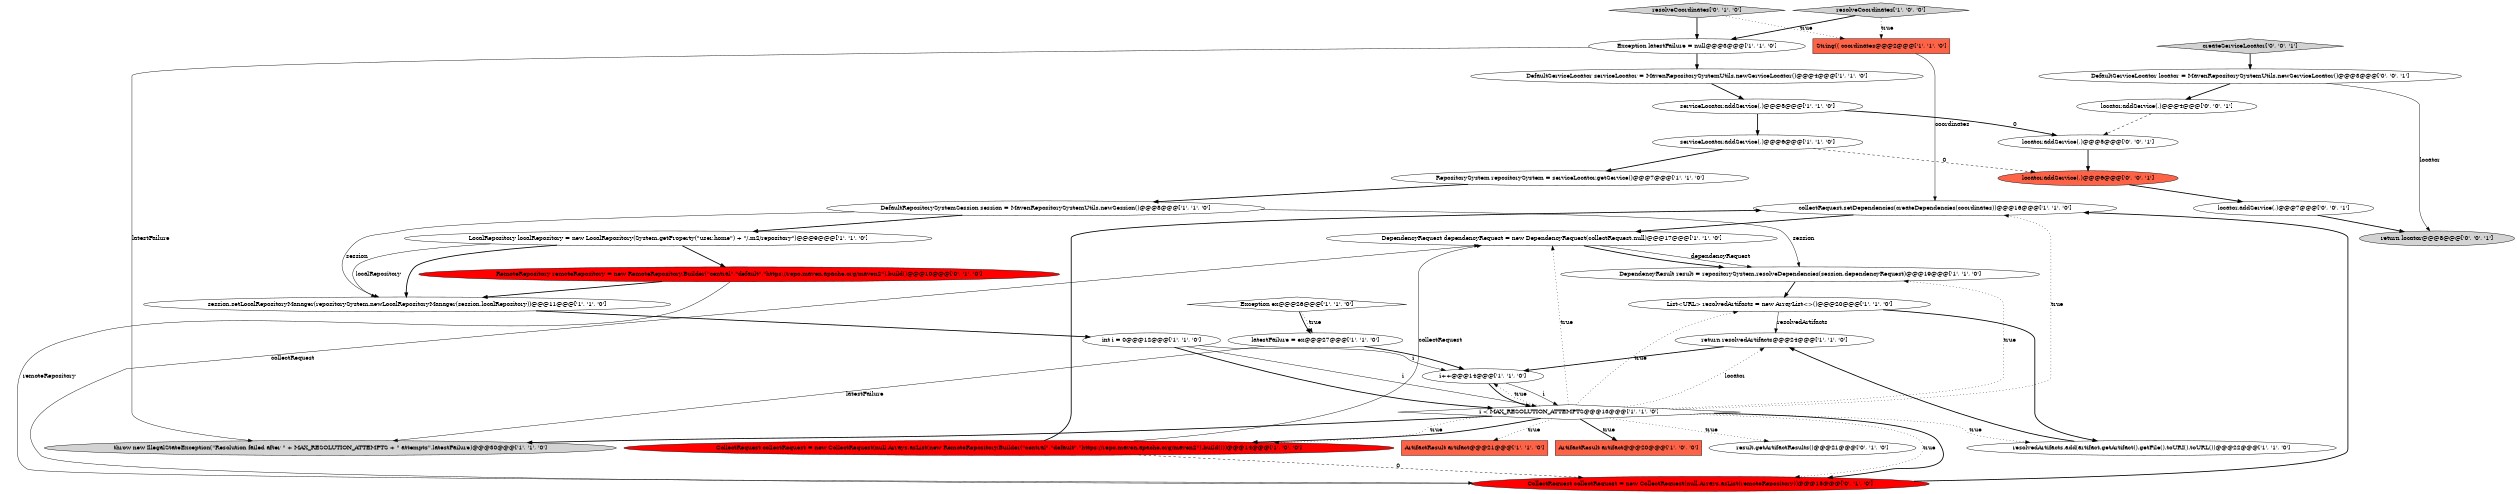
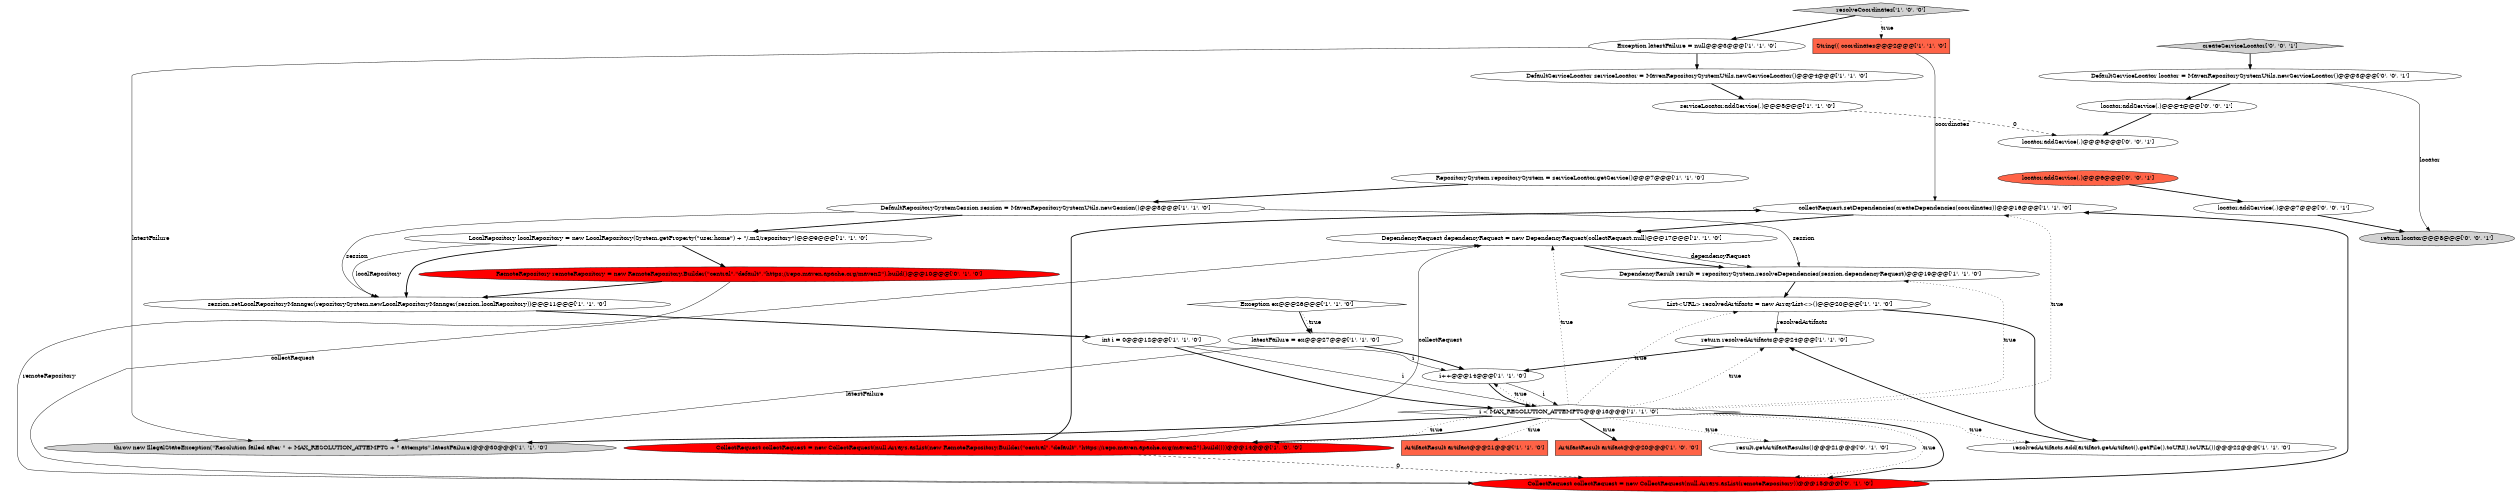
  digraph {
    node [fillcolor=white shape=ellipse style=filled]
    edge [style=bold]
    n1 [label="collectRequest.setDependencies(createDependencies(coordinates))@@@16@@@['1', '1', '0']"]
    n2 [label="DependencyRequest dependencyRequest = new DependencyRequest(collectRequest,null)@@@17@@@['1', '1', '0']"]
    n3 [label="DependencyResult result = repositorySystem.resolveDependencies(session,dependencyRequest)@@@19@@@['1', '1', '0']"]
    n4 [label="result.getArtifactResults()@@@21@@@['0', '1', '0']"]
    n5 [label="locator.addService(,)@@@4@@@['0', '0', '1']"]
    n6 [label="locator.addService(,)@@@5@@@['0', '0', '1']"]
    n7 [fillcolor=tomato label="locator.addService(,)@@@6@@@['0', '0', '1']"]
    n8 [label="Exception latestFailure = null@@@3@@@['1', '1', '0']"]
    n9 [fillcolor=lightgray label="throw new IllegalStateException(\"Resolution failed after \" + MAX_RESOLUTION_ATTEMPTS + \" attempts\",latestFailure)@@@30@@@['1', '1', '0']"]
    n10 [label="DefaultServiceLocator serviceLocator = MavenRepositorySystemUtils.newServiceLocator()@@@4@@@['1', '1', '0']"]
    n11 [label="serviceLocator.addService(,)@@@5@@@['1', '1', '0']"]
    n12 [label="Exception ex@@@26@@@['1', '1', '0']" shape=diamond]
    n13 [label="latestFailure = ex@@@27@@@['1', '1', '0']"]
    n14 [label="i++@@@14@@@['1', '1', '0']"]
    n15 [fillcolor=red label="CollectRequest collectRequest = new CollectRequest(null,Arrays.asList(remoteRepository))@@@15@@@['0', '1', '0']"]
    n16 [label="session.setLocalRepositoryManager(repositorySystem.newLocalRepositoryManager(session,localRepository))@@@11@@@['1', '1', '0']"]
    n17 [label="int i = 0@@@12@@@['1', '1', '0']"]
    n18 [label="i < MAX_RESOLUTION_ATTEMPTS@@@13@@@['1', '1', '0']" shape=diamond]
-   n19 [fillcolor=lightgray label="resolveCoordinates['0', '1', '0']" shape=diamond]
    n20 [fillcolor=tomato label="String(( coordinates@@@2@@@['1', '1', '0']" shape=box]
    n21 [fillcolor=tomato label="ArtifactResult artifact@@@21@@@['1', '1', '0']" shape=box]
    n22 [fillcolor=lightgray label="return locator@@@8@@@['0', '0', '1']"]
    n23 [fillcolor=red label="CollectRequest collectRequest = new CollectRequest(null,Arrays.asList(new RemoteRepository.Builder(\"central\",\"default\",\"https://repo.maven.apache.org/maven2\").build()))@@@14@@@['1', '0', '0']"]
    n24 [label="return resolvedArtifacts@@@24@@@['1', '1', '0']"]
-   n25 [label="serviceLocator.addService(,)@@@6@@@['1', '1', '0']"]
    n26 [label="List<URL> resolvedArtifacts = new ArrayList<>()@@@20@@@['1', '1', '0']"]
    n27 [fillcolor=tomato label="ArtifactResult artifact@@@20@@@['1', '0', '0']" shape=box]
    n28 [label="resolvedArtifacts.add(artifact.getArtifact().getFile().toURI().toURL())@@@22@@@['1', '1', '0']"]
    n29 [fillcolor=lightgray label="createServiceLocator['0', '0', '1']" shape=diamond]
    n30 [label="DefaultServiceLocator locator = MavenRepositorySystemUtils.newServiceLocator()@@@3@@@['0', '0', '1']"]
    n31 [fillcolor=lightgray label="resolveCoordinates['1', '0', '0']" shape=diamond]
    n32 [label="RepositorySystem repositorySystem = serviceLocator.getService()@@@7@@@['1', '1', '0']"]
    n33 [label="DefaultRepositorySystemSession session = MavenRepositorySystemUtils.newSession()@@@8@@@['1', '1', '0']"]
    n34 [label="LocalRepository localRepository = new LocalRepository(System.getProperty(\"user.home\") + \"/.m2/repository\")@@@9@@@['1', '1', '0']"]
    n35 [label="locator.addService(,)@@@7@@@['0', '0', '1']"]
    n36 [fillcolor=red label="RemoteRepository remoteRepository = new RemoteRepository.Builder(\"central\",\"default\",\"https://repo.maven.apache.org/maven2\").build()@@@10@@@['0', '1', '0']"]
    n1 -> n2
    n2 -> n3 [label=dependencyRequest style=solid]
    n2 -> n3
    n3 -> n26
-   n5 -> n6 [style=dashed]
-   n6 -> n7
+   n5 -> n6
    n7 -> n35
    n8 -> n9 [label=latestFailure style=solid]
    n8 -> n10
    n10 -> n11
-   n11 -> n6 [label=0]
-   n11 -> n25
+   n11 -> n6 [label=0 style=dashed]
    n12 -> n13
    n12 -> n13 [label=true style=dotted]
    n13 -> n9 [label=latestFailure style=solid]
    n13 -> n14
    n14 -> n18 [label=i style=solid]
    n14 -> n18
    n15 -> n1
    n15 -> n2 [label=collectRequest style=solid]
    n16 -> n17
    n17 -> n14 [label=i style=solid]
    n17 -> n18
    n17 -> n18 [label=i style=solid]
    n18 -> n1 [label=true style=dotted]
    n18 -> n2 [label=true style=dotted]
    n18 -> n3 [label=true style=dotted]
    n18 -> n4 [label=true style=dotted]
    n18 -> n9
    n18 -> n14 [label=true style=dotted]
    n18 -> n15 [label=true style=dotted]
    n18 -> n15
    n18 -> n21 [label=true style=dotted]
    n18 -> n23
    n18 -> n23 [label=true style=dotted]
-   n18 -> n24 [label=locator style=dotted]
+   n18 -> n24 [label=true style=dotted]
    n18 -> n26 [label=true style=dotted]
    n18 -> n27 [label=true]
    n18 -> n28 [label=true style=dotted]
-   n19 -> n8
-   n19 -> n20 [label=true style=dotted]
    n20 -> n1 [label=coordinates style=solid]
    n23 -> n1
    n23 -> n2 [label=collectRequest style=solid]
    n23 -> n15 [label=0 style=dashed]
    n24 -> n14
-   n25 -> n7 [label=0 style=dashed]
-   n25 -> n32
    n26 -> n24 [label=resolvedArtifacts style=solid]
    n26 -> n28
    n28 -> n24
    n29 -> n30
    n30 -> n5
    n30 -> n22 [label=locator style=solid]
    n31 -> n8
    n31 -> n20 [label=true style=dotted]
    n32 -> n33
    n33 -> n3 [label=session style=solid]
    n33 -> n16 [label=session style=solid]
    n33 -> n34
    n34 -> n16 [label=localRepository style=solid]
    n34 -> n16
    n34 -> n36
    n35 -> n22
    n36 -> n15 [label=remoteRepository style=solid]
    n36 -> n16
  }
